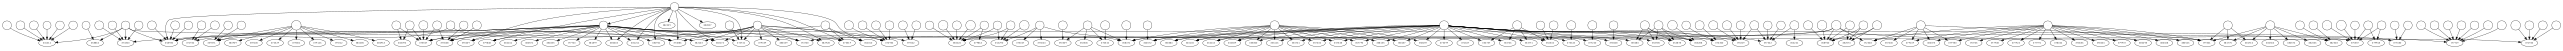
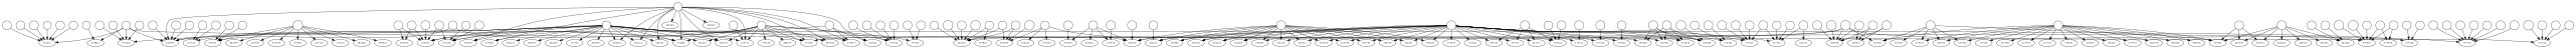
  digraph {
    fontname="IBM Plex Sans"
    node [fontname="IBM Plex Sans" fontsize=9]
    edge [fontname="IBM Plex Sans"]
    fcfpr1_1_2t_17 [fontsize=1 height=0.12 shape=circle width=0.12]
    341411 [height=.375 width=.25]
    fcfpr1_1t_1 [fontsize=1 height=0.12 shape=circle width=0.12]
    rdlfpr2_0_rdlt_4 [fontsize=1 height=0.12 shape=circle width=0.12]
    fpfpr1_0_1t_1 [fontsize=1 height=0.12 shape=circle width=0.12]
    fpfpr1_1_2t_11 [fontsize=1 height=0.12 shape=circle width=0.12]
    rtafpr1_1_2t_28 [fontsize=1 height=0.12 shape=circle width=0.12]
    rtafpr1_1_3t_6 [fontsize=1 height=0.12 shape=circle width=0.12]
    358866 [height=.375 width=.25]
    358930 [height=.375 width=.25]
    371943 [height=.375 width=.25]
    374300 [height=.375 width=.25]
    rdlfpr1_1t_1 [fontsize=1 height=0.12 shape=circle width=0.12]
    tmfpr1_1_3t_5 [fontsize=1 height=0.12 shape=circle width=0.12]
    fcfpr1_1_3t_9 [fontsize=1 height=0.12 shape=circle width=0.12]
    371942 [height=.375 width=.25]
    374700 [height=.375 width=.25]
    374741 [height=.375 width=.25]
    374886 [height=.375 width=.25]
    375039 [height=.375 width=.25]
    375507 [height=.375 width=.25]
    375508 [height=.375 width=.25]
    375519 [height=.375 width=.25]
    377380 [height=.375 width=.25]
    377719 [height=.375 width=.25]
    377763 [height=.375 width=.25]
    379848 [height=.375 width=.25]
    380571 [height=.375 width=.25]
    380604 [height=.375 width=.25]
    381211 [height=.375 width=.25]
    381835 [height=.375 width=.25]
    381897 [height=.375 width=.25]
    381901 [height=.375 width=.25]
    382103 [height=.375 width=.25]
    382161 [height=.375 width=.25]
    383174 [height=.375 width=.25]
    pcfpr1_1_3t_7 [fontsize=1 height=0.12 shape=circle width=0.12]
    fpfpr1_1_3g_1 [fontsize=1 height=0.12 shape=circle width=0.12]
    352010 [height=.375 width=.25]
    fpfpr1_1_3t_1 [fontsize=1 height=0.12 shape=circle width=0.12]
    382409 [height=.375 width=.25]
    382827 [height=.375 width=.25]
    382928 [height=.375 width=.25]
    aufpr1_1_3t_1 [fontsize=1 height=0.12 shape=circle width=0.12]
    rtafpr1_0_3g_1 [fontsize=1 height=0.12 shape=circle width=0.12]
    msgfpr1_1_1g_12 [fontsize=1 height=0.12 shape=circle width=0.12]
    rtafpr1_1_1g_8 [fontsize=1 height=0.12 shape=circle width=0.12]
    rtafpr1_1_1t_35 [fontsize=1 height=0.12 shape=circle width=0.12]
    rtafpr1_1_1t_45 [fontsize=1 height=0.12 shape=circle width=0.12]
    tlfpr2_0_rdlg_2 [fontsize=1 height=0.12 shape=circle width=0.12]
    fcfpr1_1_3t_8 [fontsize=1 height=0.12 shape=circle width=0.12]
    fcfpr1_0_5g_1 [fontsize=1 height=0.12 shape=circle width=0.12]
    fcfpr1_1_1t_19 [fontsize=1 height=0.12 shape=circle width=0.12]
    tymsgfpr1_1_3t_3 [fontsize=1 height=0.12 shape=circle width=0.12]
    358224 [height=.375 width=.25]
    358900 [height=.375 width=.25]
    372568 [height=.375 width=.25]
    375557 [height=.375 width=.25]
    rtafpr1_1_3t_7 [fontsize=1 height=0.12 shape=circle width=0.12]
    376956 [height=.375 width=.25]
    379339 [height=.375 width=.25]
    379422 [height=.375 width=.25]
    383039 [height=.375 width=.25]
    fcfpr1_1_3g_2 [fontsize=1 height=0.12 shape=circle width=0.12]
    fcfpr1_1_1t_18 [fontsize=1 height=0.12 shape=circle width=0.12]
    359471 [height=.375 width=.25]
    fcfpr1_1_3t_42 [fontsize=1 height=0.12 shape=circle width=0.12]
    384096 [height=.375 width=.25]
    rdlfpr2_0_rdlt_158 [fontsize=1 height=0.12 shape=circle width=0.12]
    rtafpr1_1_3t_71 [fontsize=1 height=0.12 shape=circle width=0.12]
    dbfpr1_1_3t_2 [fontsize=1 height=0.12 shape=circle width=0.12]
    rdlfpr1_1g_13 [fontsize=1 height=0.12 shape=circle width=0.12]
    rtafpr2_1_rdlg_1 [fontsize=1 height=0.12 shape=circle width=0.12]
    rdlfpr1_1g_16 [fontsize=1 height=0.12 shape=circle width=0.12]
    rdlfpr1_1t_100 [fontsize=1 height=0.12 shape=circle width=0.12]
    fcfpr1_0_2g_1 [fontsize=1 height=0.12 shape=circle width=0.12]
    fcfpr1_1_3t_10 [fontsize=1 height=0.12 shape=circle width=0.12]
    fcfpr1_1_3t_7 [fontsize=1 height=0.12 shape=circle width=0.12]
    rdlfpr2_0_rdlg_12 [fontsize=1 height=0.12 shape=circle width=0.12]
    rdlfpr2_0_rdlt_108 [fontsize=1 height=0.12 shape=circle width=0.12]
    rdlfpr2_0_rdlt_27 [fontsize=1 height=0.12 shape=circle width=0.12]
    rdlfpr2_0_rdlt_30 [fontsize=1 height=0.12 shape=circle width=0.12]
    tlfpr1_1_1t_5 [fontsize=1 height=0.12 shape=circle width=0.12]
    tymsgfpr1_1_1t_23 [fontsize=1 height=0.12 shape=circle width=0.12]
    rcfpr0_0_1t_9 [fontsize=1 height=0.12 shape=circle width=0.12]
    354290 [height=.375 width=.25]
    rcfpr1_1_1t_5 [fontsize=1 height=0.12 shape=circle width=0.12]
    379864 [height=.375 width=.25]
    odfpr0_0_1t_8 [fontsize=1 height=0.12 shape=circle width=0.12]
    odfpr1_1_1t_6 [fontsize=1 height=0.12 shape=circle width=0.12]
    ecdsgfpr1_1_1t_4 [fontsize=1 height=0.12 shape=circle width=0.12]
    tymsgfpr1_1_1t_18 [fontsize=1 height=0.12 shape=circle width=0.12]
    rcfpr1_1_1t_100 [fontsize=1 height=0.12 shape=circle width=0.12]
    382574 [height=.375 width=.25]
    rcfpr1_1_1t_22 [fontsize=1 height=0.12 shape=circle width=0.12]
    rcfpr1_1_1t_37 [fontsize=1 height=0.12 shape=circle width=0.12]
    odfpr1_1_1t_21 [fontsize=1 height=0.12 shape=circle width=0.12]
    rcfpr1_1_1t_30 [fontsize=1 height=0.12 shape=circle width=0.12]
    370706 [height=.375 width=.25]
    377908 [height=.375 width=.25]
    377924 [height=.375 width=.25]
    377971 [height=.375 width=.25]
    377980 [height=.375 width=.25]
    378362 [height=.375 width=.25]
    378656 [height=.375 width=.25]
    378666 [height=.375 width=.25]
    379169 [height=.375 width=.25]
    379341 [height=.375 width=.25]
    379972 [height=.375 width=.25]
    380298 [height=.375 width=.25]
    380448 [height=.375 width=.25]
    380475 [height=.375 width=.25]
    380526 [height=.375 width=.25]
    odfpr1_1_1t_31 [fontsize=1 height=0.12 shape=circle width=0.12]
    357430 [height=.375 width=.25]
    tlfpr1_1_1t_20 [fontsize=1 height=0.12 shape=circle width=0.12]
    tymsgfpr1_1_1t_24 [fontsize=1 height=0.12 shape=circle width=0.12]
    rcfpr1_1_1t_11 [fontsize=1 height=0.12 shape=circle width=0.12]
    379968 [height=.375 width=.25]
    odfpr1_1_1t_9 [fontsize=1 height=0.12 shape=circle width=0.12]
    ecdsgfpr1_1_1t_19 [fontsize=1 height=0.12 shape=circle width=0.12]
    rtafpr1_1_1g_14 [fontsize=1 height=0.12 shape=circle width=0.12]
    rtafpr1_1_1t_64 [fontsize=1 height=0.12 shape=circle width=0.12]
    rtafpr1_1_2t_18 [fontsize=1 height=0.12 shape=circle width=0.12]
    rtafpr1_1_3t_30 [fontsize=1 height=0.12 shape=circle width=0.12]
    rtafpr1_1_1t_14 [fontsize=1 height=0.12 shape=circle width=0.12]
    rtafpr1_1_1t_20 [fontsize=1 height=0.12 shape=circle width=0.12]
    fcfpr2_0_1t_1 [fontsize=1 height=0.12 shape=circle width=0.12]
    fcfpr2_0_1t_2 [fontsize=1 height=0.12 shape=circle width=0.12]
    ccsfpr2_0_1t_99 [fontsize=1 height=0.12 shape=circle width=0.12]
    359100 [height=.375 width=.25]
    376529 [height=.375 width=.25]
    377801 [height=.375 width=.25]
    379126 [height=.375 width=.25]
    379212 [height=.375 width=.25]
    380285 [height=.375 width=.25]
    380963 [height=.375 width=.25]
    384909 [height=.375 width=.25]
    tlfpr1_0_4g_4 [fontsize=1 height=0.12 shape=circle width=0.12]
    358471 [height=.375 width=.25]
    375024 [height=.375 width=.25]
    375027 [height=.375 width=.25]
    pagfpr1_1_1t_23 [fontsize=1 height=0.12 shape=circle width=0.12]
    rcfpr1_1_1t_110 [fontsize=1 height=0.12 shape=circle width=0.12]
    381710 [height=.375 width=.25]
    381775 [height=.375 width=.25]
    382436 [height=.375 width=.25]
    382528 [height=.375 width=.25]
    382566 [height=.375 width=.25]
    382572 [height=.375 width=.25]
    rcfpr1_1_1t_62 [fontsize=1 height=0.12 shape=circle width=0.12]
    odfpr0_0_1t_7 [fontsize=1 height=0.12 shape=circle width=0.12]
    353506 [height=.375 width=.25]
    370509 [height=.375 width=.25]
    370510 [height=.375 width=.25]
    odfpr1_0_1t_36 [fontsize=1 height=0.12 shape=circle width=0.12]
    odfpr1_0_3t_18 [fontsize=1 height=0.12 shape=circle width=0.12]
    354546 [height=.375 width=.25]
    354757 [height=.375 width=.25]
    354766 [height=.375 width=.25]
    354771 [height=.375 width=.25]
    354785 [height=.375 width=.25]
    354878 [height=.375 width=.25]
    355080 [height=.375 width=.25]
    355288 [height=.375 width=.25]
    355800 [height=.375 width=.25]
    356116 [height=.375 width=.25]
    356741 [height=.375 width=.25]
    357340 [height=.375 width=.25]
    357538 [height=.375 width=.25]
    357793 [height=.375 width=.25]
    358155 [height=.375 width=.25]
    358157 [height=.375 width=.25]
    358159 [height=.375 width=.25]
    358584 [height=.375 width=.25]
    360104 [height=.375 width=.25]
    360144 [height=.375 width=.25]
    360672 [height=.375 width=.25]
    360839 [height=.375 width=.25]
    371187 [height=.375 width=.25]
    373300 [height=.375 width=.25]
    375134 [height=.375 width=.25]
    375319 [height=.375 width=.25]
    375499 [height=.375 width=.25]
    377220 [height=.375 width=.25]
    377562 [height=.375 width=.25]
    378108 [height=.375 width=.25]
    odfpr1_0_3t_21 [fontsize=1 height=0.12 shape=circle width=0.12]
    fcfpr1_1_3t_34 [fontsize=1 height=0.12 shape=circle width=0.12]
    rtafpr1_1_3t_48 [fontsize=1 height=0.12 shape=circle width=0.12]
    rcfpr1_0_1t_35 [fontsize=1 height=0.12 shape=circle width=0.12]
    odfpr1_0_1t_38 [fontsize=1 height=0.12 shape=circle width=0.12]
    tlfpr1_0_4g_5 [fontsize=1 height=0.12 shape=circle width=0.12]
    rcfpr1_1_1t_61 [fontsize=1 height=0.12 shape=circle width=0.12]
    odfpr1_0_3t_20 [fontsize=1 height=0.12 shape=circle width=0.12]
    odfpr1_0_3t_23 [fontsize=1 height=0.12 shape=circle width=0.12]
    odfpr1_0_3t_24 [fontsize=1 height=0.12 shape=circle width=0.12]
    odfpr2_0_03t_13 [fontsize=1 height=0.12 shape=circle width=0.12]
    odfpr1_0_3t_5 [fontsize=1 height=0.12 shape=circle width=0.12]
    tlfpr1_0_3g_5 [fontsize=1 height=0.12 shape=circle width=0.12]
    odfpr1_0_3t_12 [fontsize=1 height=0.12 shape=circle width=0.12]
    odfpr1_0_5t_18 [fontsize=1 height=0.12 shape=circle width=0.12]
    rcfpr0_0_1t_10 [fontsize=1 height=0.12 shape=circle width=0.12]
    odfpr1_0_3t_36 [fontsize=1 height=0.12 shape=circle width=0.12]
    odfpr1_0_5t_17 [fontsize=1 height=0.12 shape=circle width=0.12]
    odfpr1_0_5t_19 [fontsize=1 height=0.12 shape=circle width=0.12]
    odfpr1_0_5t_21 [fontsize=1 height=0.12 shape=circle width=0.12]
    tlfpr1_0_3g_7 [fontsize=1 height=0.12 shape=circle width=0.12]
    tlfpr1_1_1t_3 [fontsize=1 height=0.12 shape=circle width=0.12]
    odfpr1_0_5t_20 [fontsize=1 height=0.12 shape=circle width=0.12]
    354221 [height=.375 width=.25]
    odfpr1_0_3t_6 [fontsize=1 height=0.12 shape=circle width=0.12]
    fcfpr1_1_2t_17 -> 341411
    fcfpr1_1t_1 -> 341411
    rdlfpr2_0_rdlt_4 -> 341411
    fpfpr1_0_1t_1 -> 341411
    fpfpr1_1_2t_11 -> 341411
    rtafpr1_1_2t_28 -> 341411
    rtafpr1_1_3t_6 -> 341411
    rtafpr1_1_3t_6 -> 358866
    rtafpr1_1_3t_6 -> 358930
    rtafpr1_1_3t_6 -> 371943
    rtafpr1_1_3t_6 -> 374300
    rdlfpr1_1t_1 -> 358866
    tmfpr1_1_3t_5 -> 358930
    fcfpr1_1_3t_9 -> 358930
    fcfpr1_1_3t_9 -> 374300
    fcfpr1_1_3t_9 -> 371942
    fcfpr1_1_3t_9 -> 374700
    fcfpr1_1_3t_9 -> 374741
    fcfpr1_1_3t_9 -> 374886
    fcfpr1_1_3t_9 -> 375039
    fcfpr1_1_3t_9 -> 375507
    fcfpr1_1_3t_9 -> 375508
    fcfpr1_1_3t_9 -> 375519
    fcfpr1_1_3t_9 -> 377380
    fcfpr1_1_3t_9 -> 377719
    fcfpr1_1_3t_9 -> 377763
    fcfpr1_1_3t_9 -> 379848
    fcfpr1_1_3t_9 -> 380571
    fcfpr1_1_3t_9 -> 380604
    fcfpr1_1_3t_9 -> 381211
    fcfpr1_1_3t_9 -> 381835
    fcfpr1_1_3t_9 -> 381897
    fcfpr1_1_3t_9 -> 381901
    fcfpr1_1_3t_9 -> 382103
    fcfpr1_1_3t_9 -> 382161
    fcfpr1_1_3t_9 -> 383174
    pcfpr1_1_3t_7 -> 374300
    fpfpr1_1_3g_1 -> 358930
    fpfpr1_1_3g_1 -> 375519
    fpfpr1_1_3g_1 -> 352010
    fpfpr1_1_3t_1 -> 358930
-   fpfpr1_1_3t_1 -> fcfpr1_1_3t_9
+   fpfpr1_1_3t_1 -> 374700
    fpfpr1_1_3t_1 -> 374741
    fpfpr1_1_3t_1 -> 374886
    fpfpr1_1_3t_1 -> 375039
    fpfpr1_1_3t_1 -> 375519
    fpfpr1_1_3t_1 -> 379848
    fpfpr1_1_3t_1 -> 380604
    fpfpr1_1_3t_1 -> 381211
    fpfpr1_1_3t_1 -> 381901
    fpfpr1_1_3t_1 -> 383174
    fpfpr1_1_3t_1 -> 352010
    fpfpr1_1_3t_1 -> 382409
    fpfpr1_1_3t_1 -> 382827
    fpfpr1_1_3t_1 -> 382928
    aufpr1_1_3t_1 -> 358930
    rtafpr1_0_3g_1 -> 358930
    msgfpr1_1_1g_12 -> 371943
    rtafpr1_1_1g_8 -> 371943
    rtafpr1_1_1t_35 -> 371943
    rtafpr1_1_1t_45 -> 371943
    tlfpr2_0_rdlg_2 -> 374300
    fcfpr1_1_3t_8 -> 374300
    fcfpr1_0_5g_1 -> 371942
    fcfpr1_1_1t_19 -> 371942
    tymsgfpr1_1_3t_3 -> 374700
    tymsgfpr1_1_3t_3 -> 358224
    tymsgfpr1_1_3t_3 -> 358900
    tymsgfpr1_1_3t_3 -> 372568
    tymsgfpr1_1_3t_3 -> 375557
    rtafpr1_1_3t_7 -> 374700
    rtafpr1_1_3t_7 -> 374741
    rtafpr1_1_3t_7 -> 374886
    rtafpr1_1_3t_7 -> 375507
    rtafpr1_1_3t_7 -> 375508
    rtafpr1_1_3t_7 -> 382103
    rtafpr1_1_3t_7 -> 383174
    rtafpr1_1_3t_7 -> 382928
    rtafpr1_1_3t_7 -> 376956
    rtafpr1_1_3t_7 -> 379339
    rtafpr1_1_3t_7 -> 379422
    rtafpr1_1_3t_7 -> 383039
    fcfpr1_1_3g_2 -> 374741
    fcfpr1_1_1t_18 -> 374886
    fcfpr1_1_1t_18 -> 359471
    fcfpr1_1_3t_42 -> 375507
    fcfpr1_1_3t_42 -> 384096
    rdlfpr2_0_rdlt_158 -> 375507
    rtafpr1_1_3t_71 -> 375507
    rtafpr1_1_3t_71 -> 384096
    dbfpr1_1_3t_2 -> 375507
    dbfpr1_1_3t_2 -> 375508
    rdlfpr1_1g_13 -> 375508
    rtafpr2_1_rdlg_1 -> 375508
    rdlfpr1_1g_16 -> 377380
    rdlfpr1_1t_100 -> 377380
    fcfpr1_0_2g_1 -> 377719
    fcfpr1_1_3t_10 -> 377719
    fcfpr1_1_3t_7 -> 377719
    rdlfpr2_0_rdlg_12 -> 377719
    rdlfpr2_0_rdlt_108 -> 377719
    rdlfpr2_0_rdlt_27 -> 377719
    rdlfpr2_0_rdlt_30 -> 377719
    tlfpr1_1_1t_5 -> 358224
    tymsgfpr1_1_1t_23 -> 358224
    rcfpr0_0_1t_9 -> 358224
    rcfpr0_0_1t_9 -> 354290
    rcfpr1_1_1t_5 -> 358224
    rcfpr1_1_1t_5 -> 379864
    odfpr0_0_1t_8 -> 358224
    odfpr0_0_1t_8 -> 354290
    odfpr1_1_1t_6 -> 358224
    ecdsgfpr1_1_1t_4 -> 358224
    tymsgfpr1_1_1t_18 -> 358900
    rcfpr1_1_1t_100 -> 358900
    rcfpr1_1_1t_100 -> 382574
    rcfpr1_1_1t_22 -> 358900
    rcfpr1_1_1t_22 -> 382574
    rcfpr1_1_1t_37 -> 358900
    rcfpr1_1_1t_37 -> 382574
    odfpr1_1_1t_21 -> 358900
    rcfpr1_1_1t_30 -> 372568
    rcfpr1_1_1t_30 -> 370706
    rcfpr1_1_1t_30 -> 377908
    rcfpr1_1_1t_30 -> 377924
    rcfpr1_1_1t_30 -> 377971
    rcfpr1_1_1t_30 -> 377980
    rcfpr1_1_1t_30 -> 378362
    rcfpr1_1_1t_30 -> 378656
    rcfpr1_1_1t_30 -> 378666
    rcfpr1_1_1t_30 -> 379169
    rcfpr1_1_1t_30 -> 379341
    rcfpr1_1_1t_30 -> 379972
    rcfpr1_1_1t_30 -> 380298
    rcfpr1_1_1t_30 -> 380448
    rcfpr1_1_1t_30 -> 380475
    rcfpr1_1_1t_30 -> 380526
    odfpr1_1_1t_31 -> 372568
    odfpr1_1_1t_31 -> 377980
    odfpr1_1_1t_31 -> 379169
    odfpr1_1_1t_31 -> 379341
    odfpr1_1_1t_31 -> 380475
    odfpr1_1_1t_31 -> 357430
    tlfpr1_1_1t_20 -> 375557
    tymsgfpr1_1_1t_24 -> 375557
    rcfpr1_1_1t_11 -> 375557
    rcfpr1_1_1t_11 -> 379968
    odfpr1_1_1t_9 -> 375557
    odfpr1_1_1t_9 -> 379968
    ecdsgfpr1_1_1t_19 -> 375557
    rtafpr1_1_1g_14 -> 376956
    rtafpr1_1_1t_64 -> 376956
    rtafpr1_1_2t_18 -> 376956
    rtafpr1_1_3t_30 -> 376956
    rtafpr1_1_1t_14 -> 379422
    rtafpr1_1_1t_20 -> 379422
    fcfpr2_0_1t_1 -> 359471
    fcfpr2_0_1t_2 -> 359471
    ccsfpr2_0_1t_99 -> 359471
    ccsfpr2_0_1t_99 -> 359100
    ccsfpr2_0_1t_99 -> 376529
    ccsfpr2_0_1t_99 -> 377801
    ccsfpr2_0_1t_99 -> 379126
    ccsfpr2_0_1t_99 -> 379212
    ccsfpr2_0_1t_99 -> 380285
    ccsfpr2_0_1t_99 -> 380963
    ccsfpr2_0_1t_99 -> 384909
    tlfpr1_0_4g_4 -> 354290
    tlfpr1_0_4g_4 -> 358471
    tlfpr1_0_4g_4 -> 375024
    tlfpr1_0_4g_4 -> 375027
    pagfpr1_1_1t_23 -> 354290
    rcfpr1_1_1t_110 -> 379341
    rcfpr1_1_1t_110 -> 381710
    rcfpr1_1_1t_110 -> 381775
    rcfpr1_1_1t_110 -> 382436
    rcfpr1_1_1t_110 -> 382528
    rcfpr1_1_1t_110 -> 382566
    rcfpr1_1_1t_110 -> 382572
    rcfpr1_1_1t_62 -> 379341
    rcfpr1_1_1t_62 -> 381710
    rcfpr1_1_1t_62 -> 381775
    odfpr0_0_1t_7 -> 358471
    odfpr0_0_1t_7 -> 353506
    odfpr0_0_1t_7 -> 370509
    odfpr0_0_1t_7 -> 370510
    odfpr1_0_1t_36 -> 358471
    odfpr1_0_3t_18 -> 358471
    odfpr1_0_3t_18 -> 354546
    odfpr1_0_3t_18 -> 354757
    odfpr1_0_3t_18 -> 354766
    odfpr1_0_3t_18 -> 354771
    odfpr1_0_3t_18 -> 354785
    odfpr1_0_3t_18 -> 354878
    odfpr1_0_3t_18 -> 355080
    odfpr1_0_3t_18 -> 355288
    odfpr1_0_3t_18 -> 355800
    odfpr1_0_3t_18 -> 356116
    odfpr1_0_3t_18 -> 356741
    odfpr1_0_3t_18 -> 357340
    odfpr1_0_3t_18 -> 357538
    odfpr1_0_3t_18 -> 357793
    odfpr1_0_3t_18 -> 358155
    odfpr1_0_3t_18 -> 358157
    odfpr1_0_3t_18 -> 358159
    odfpr1_0_3t_18 -> 358584
    odfpr1_0_3t_18 -> 360104
    odfpr1_0_3t_18 -> 360144
    odfpr1_0_3t_18 -> 360672
    odfpr1_0_3t_18 -> 360839
    odfpr1_0_3t_18 -> 371187
    odfpr1_0_3t_18 -> 373300
    odfpr1_0_3t_18 -> 375134
    odfpr1_0_3t_18 -> 375319
    odfpr1_0_3t_18 -> 375499
    odfpr1_0_3t_18 -> 377220
    odfpr1_0_3t_18 -> 377562
    odfpr1_0_3t_18 -> 378108
    odfpr1_0_3t_21 -> 358471
    odfpr1_0_3t_21 -> 355800
    odfpr1_0_3t_21 -> 356116
    odfpr1_0_3t_21 -> 356741
    odfpr1_0_3t_21 -> 357340
    odfpr1_0_3t_21 -> 357538
    odfpr1_0_3t_21 -> 357793
    odfpr1_0_3t_21 -> 358155
    odfpr1_0_3t_21 -> 358157
    odfpr1_0_3t_21 -> 358159
    odfpr1_0_3t_21 -> 358584
    odfpr1_0_3t_21 -> 360104
    odfpr1_0_3t_21 -> 360144
    odfpr1_0_3t_21 -> 360672
    odfpr1_0_3t_21 -> 360839
    fcfpr1_1_3t_34 -> 382528
    rtafpr1_1_3t_48 -> 382528
    rcfpr1_0_1t_35 -> 370509
    odfpr1_0_1t_38 -> 370510
    tlfpr1_0_4g_5 -> 354546
    rcfpr1_1_1t_61 -> 354546
    odfpr1_0_3t_20 -> 354546
    odfpr1_0_3t_20 -> 354757
    odfpr1_0_3t_20 -> 354766
    odfpr1_0_3t_20 -> 354771
    odfpr1_0_3t_23 -> 354785
    odfpr1_0_3t_23 -> 354878
    odfpr1_0_3t_23 -> 355080
    odfpr1_0_3t_23 -> 355288
    odfpr1_0_3t_24 -> 354785
    odfpr1_0_3t_24 -> 354878
    odfpr1_0_3t_24 -> 355080
    odfpr1_0_3t_24 -> 355288
    odfpr2_0_03t_13 -> 355288
    odfpr1_0_3t_5 -> 360672
    tlfpr1_0_3g_5 -> 373300
    odfpr1_0_3t_12 -> 373300
    odfpr1_0_5t_18 -> 375134
    rcfpr0_0_1t_10 -> 375319
    odfpr1_0_3t_36 -> 375319
    odfpr1_0_3t_36 -> 377562
    odfpr1_0_5t_17 -> 375319
    odfpr1_0_5t_19 -> 375319
    odfpr1_0_5t_21 -> 377220
    tlfpr1_0_3g_7 -> 377562
    tlfpr1_1_1t_3 -> 377562
    odfpr1_0_5t_20 -> 377562
    odfpr1_0_5t_20 -> 354221
    odfpr1_0_3t_6 -> 378108
  }
